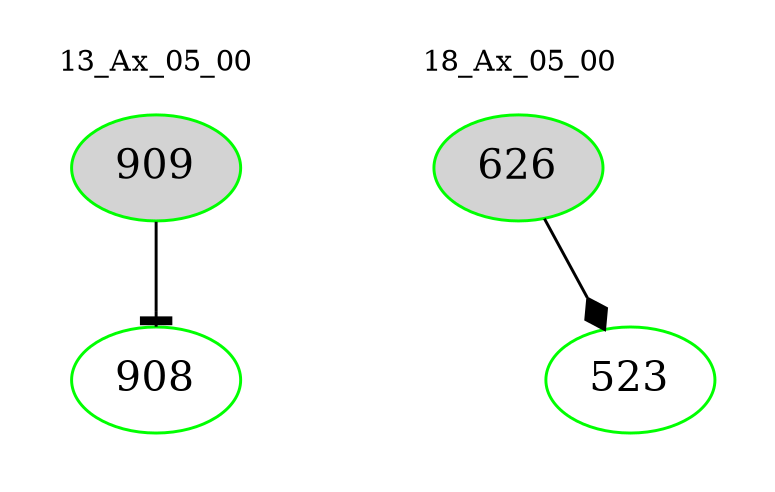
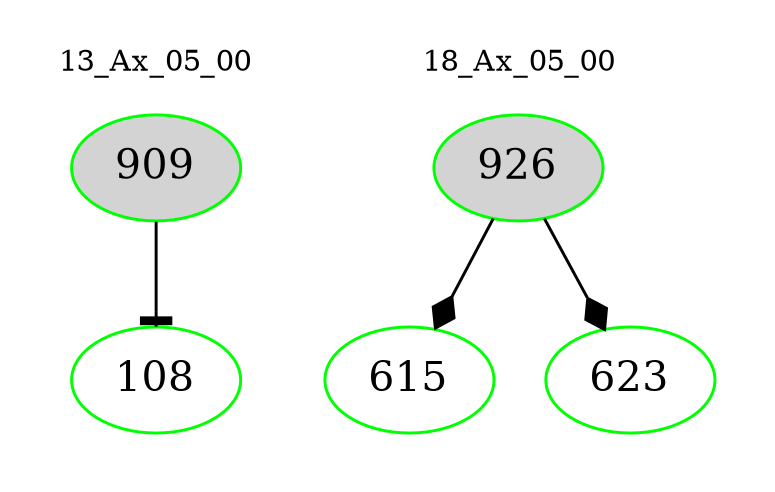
  digraph {
    node [color=green fillcolor=white style=filled]
    edge [arrowhead=diamond color=black]
    n1 [fillcolor=lightgrey label=909]
-   n2 [label=908]
-   n3 [fillcolor=lightgrey label=626]
-   n5 [label=523]
+   n2 [label=108]
+   n3 [fillcolor=lightgrey label=926]
+   n4 [label=615]
+   n5 [label=623]
    subgraph cluster_1 {
      color=white
      fontsize=10
      label="13_Ax_05_00"
      n1
      n2
    }
    subgraph cluster_2 {
      color=white
      fontsize=10
      label="18_Ax_05_00"
      n3
+     n4
      n5
    }
    n1 -> n2 [arrowhead=tee]
+   n3 -> n4
    n3 -> n5
  }
